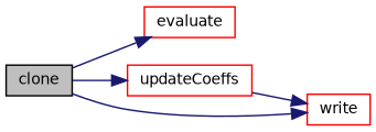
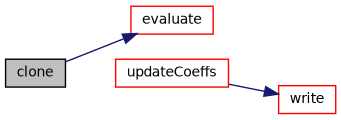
  digraph {
    fontname="DejaVu Sans"
    rankdir=LR
    node [color=red fontname="DejaVu Sans" fontsize=10 shape=record]
    edge [color=midnightblue fontname="DejaVu Sans" fontsize=10 labelfontname=Helvetica labelfontsize=10 style=solid]
    n1 [color=black fillcolor=grey75 fontcolor=black height=0.2 label=clone style=filled width=0.4]
    n2 [height=0.2 label=evaluate width=0.4]
    n3 [height=0.2 label=updateCoeffs width=0.4]
    n4 [height=0.2 label=write width=0.4]
    n1 -> n2
-   n1 -> n3
-   n1 -> n4
    n3 -> n4
  }
